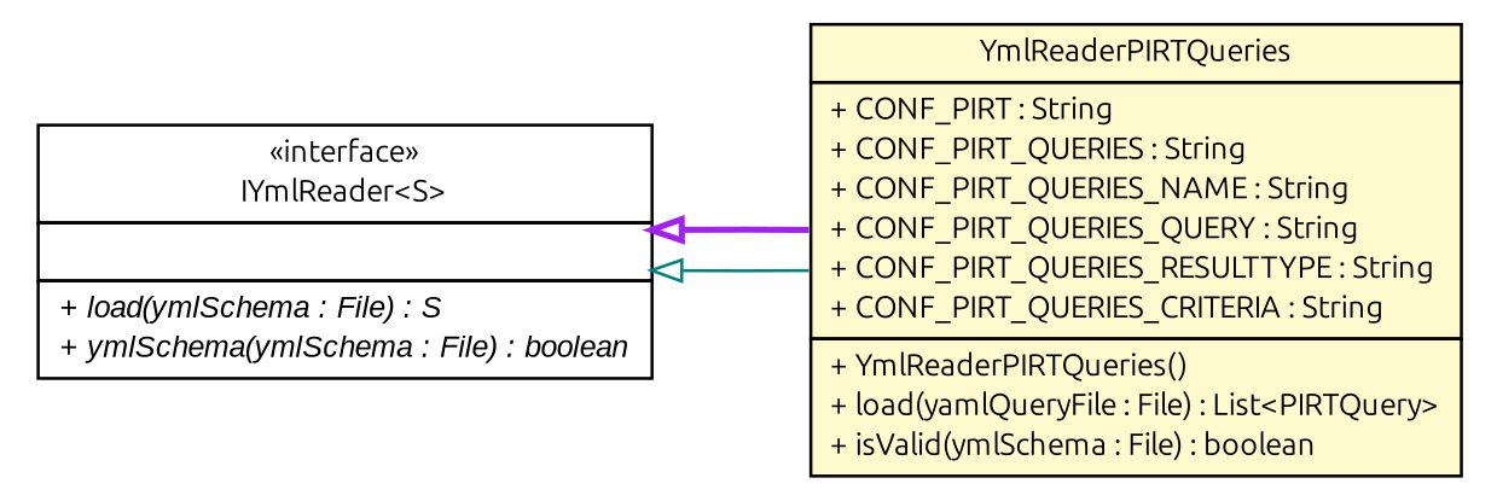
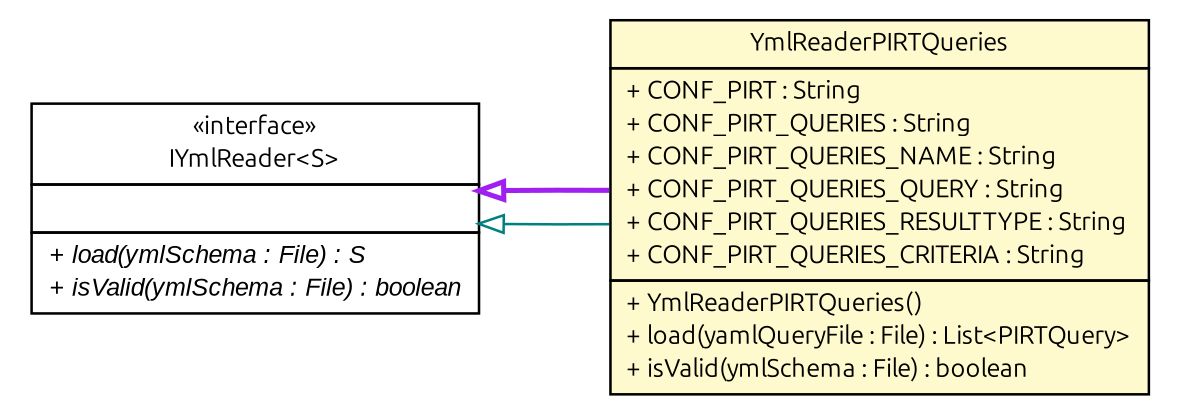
  digraph {
    nodesep=0.25
    ranksep=0.5
    rankdir=LR
    fontname=Ubuntu
    node [fontcolor=black fontname=Ubuntu fontsize=10.0 shape=plaintext]
    edge [arrowtail=empty dir=back fontname=Ubuntu fontsize=10 headport=p labelfontname=arial labelfontsize=10 tailport=p]
-   n1 [label=<<table title="gov.sandia.cf.application.configuration.IYmlReader" border="0" cellborder="1" cellspacing="0" cellpadding="2" port="p" href="../IYmlReader.html"> 		<tr><td><table border="0" cellspacing="0" cellpadding="1"> <tr><td align="center" balign="center"> &#171;interface&#187; </td></tr> <tr><td align="center" balign="center"> IYmlReader&lt;S&gt; </td></tr> 		</table></td></tr> 		<tr><td><table border="0" cellspacing="0" cellpadding="1"> <tr><td align="left" balign="left">  </td></tr> 		</table></td></tr> 		<tr><td><table border="0" cellspacing="0" cellpadding="1"> <tr><td align="left" balign="left"><font face="arial italic" point-size="10.0"> + load(ymlSchema : File) : S </font></td></tr> <tr><td align="left" balign="left"><font face="arial italic" point-size="10.0"> + ymlSchema(ymlSchema : File) : boolean </font></td></tr> 		</table></td></tr> 		</table>>]
+   n1 [label=<<table title="gov.sandia.cf.application.configuration.IYmlReader" border="0" cellborder="1" cellspacing="0" cellpadding="2" port="p" href="../IYmlReader.html"> 		<tr><td><table border="0" cellspacing="0" cellpadding="1"> <tr><td align="center" balign="center"> &#171;interface&#187; </td></tr> <tr><td align="center" balign="center"> IYmlReader&lt;S&gt; </td></tr> 		</table></td></tr> 		<tr><td><table border="0" cellspacing="0" cellpadding="1"> <tr><td align="left" balign="left">  </td></tr> 		</table></td></tr> 		<tr><td><table border="0" cellspacing="0" cellpadding="1"> <tr><td align="left" balign="left"><font face="arial italic" point-size="10.0"> + load(ymlSchema : File) : S </font></td></tr> <tr><td align="left" balign="left"><font face="arial italic" point-size="10.0"> + isValid(ymlSchema : File) : boolean </font></td></tr> 		</table></td></tr> 		</table>>]
    n2 [label=<<table title="gov.sandia.cf.application.configuration.pirt.YmlReaderPIRTQueries" border="0" cellborder="1" cellspacing="0" cellpadding="2" port="p" bgcolor="lemonChiffon" href="./YmlReaderPIRTQueries.html"> 		<tr><td><table border="0" cellspacing="0" cellpadding="1"> <tr><td align="center" balign="center"> YmlReaderPIRTQueries </td></tr> 		</table></td></tr> 		<tr><td><table border="0" cellspacing="0" cellpadding="1"> <tr><td align="left" balign="left"> + CONF_PIRT : String </td></tr> <tr><td align="left" balign="left"> + CONF_PIRT_QUERIES : String </td></tr> <tr><td align="left" balign="left"> + CONF_PIRT_QUERIES_NAME : String </td></tr> <tr><td align="left" balign="left"> + CONF_PIRT_QUERIES_QUERY : String </td></tr> <tr><td align="left" balign="left"> + CONF_PIRT_QUERIES_RESULTTYPE : String </td></tr> <tr><td align="left" balign="left"> + CONF_PIRT_QUERIES_CRITERIA : String </td></tr> 		</table></td></tr> 		<tr><td><table border="0" cellspacing="0" cellpadding="1"> <tr><td align="left" balign="left"> + YmlReaderPIRTQueries() </td></tr> <tr><td align="left" balign="left"> + load(yamlQueryFile : File) : List&lt;PIRTQuery&gt; </td></tr> <tr><td align="left" balign="left"> + isValid(ymlSchema : File) : boolean </td></tr> 		</table></td></tr> 		</table>>]
    n1 -> n2 [style=solid color=teal]
    n1 -> n2 [style=bold color=purple]
  }
